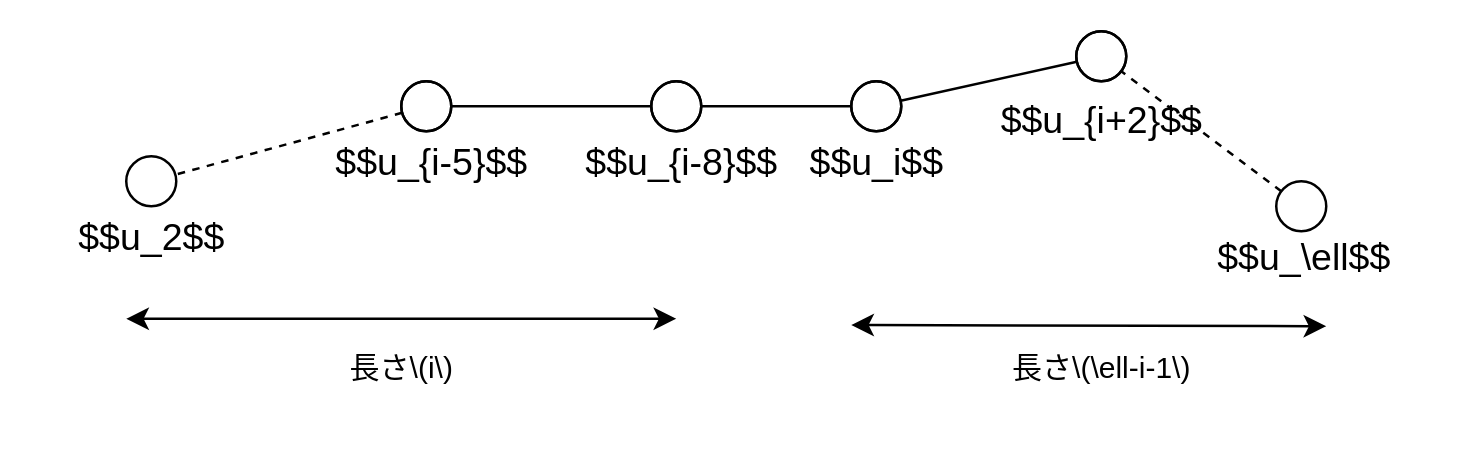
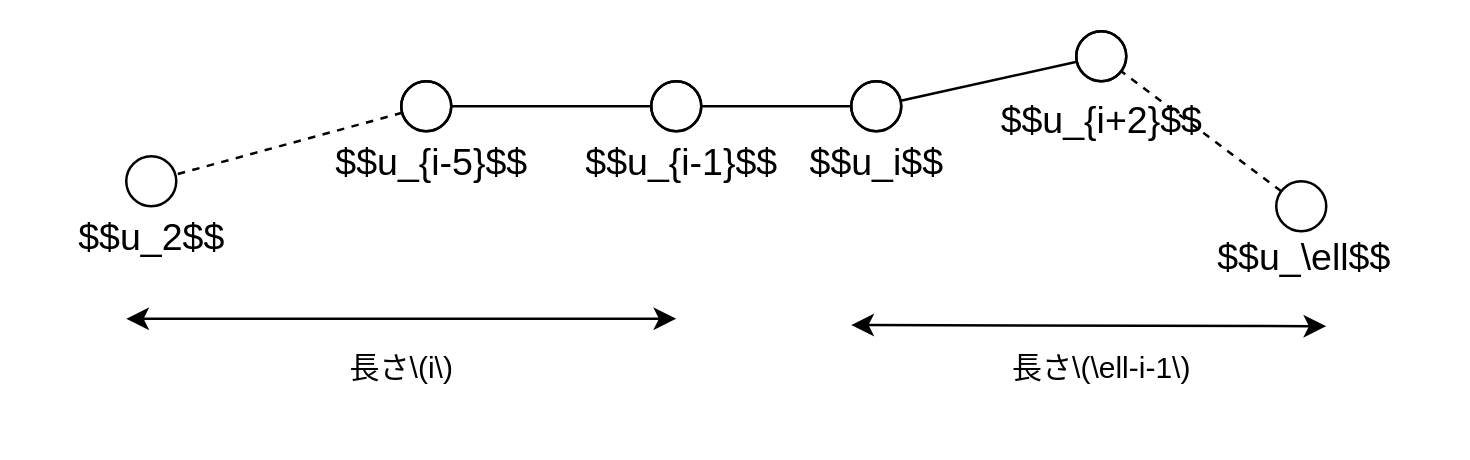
  <mxCell id="0" />
  <mxCell id="1" parent="0" />
  <mxCell id="2" value="" style="endArrow=oval;html=1;rounded=0;targetPerimeterSpacing=20;startArrow=oval;startFill=0;endFill=0;endSize=20;sourcePerimeterSpacing=20;startSize=20;" edge="1" parent="1"><mxGeometry width="50" height="50" relative="1" as="geometry"><mxPoint x="170" y="40" as="sourcePoint" /><mxPoint x="270" y="40" as="targetPoint" /></mxGeometry></mxCell>
  <mxCell id="3" value="" style="endArrow=oval;html=1;rounded=0;targetPerimeterSpacing=20;startArrow=oval;startFill=0;endFill=0;endSize=20;sourcePerimeterSpacing=20;startSize=20;" edge="1" parent="1"><mxGeometry width="50" height="50" relative="1" as="geometry"><mxPoint x="350" y="40" as="sourcePoint" /><mxPoint x="270" y="40" as="targetPoint" /></mxGeometry></mxCell>
  <mxCell id="4" value="" style="endArrow=oval;html=1;rounded=0;targetPerimeterSpacing=20;startArrow=oval;startFill=0;endFill=0;endSize=20;sourcePerimeterSpacing=20;startSize=20;" edge="1" parent="1"><mxGeometry width="50" height="50" relative="1" as="geometry"><mxPoint x="350" y="40" as="sourcePoint" /><mxPoint x="440" y="20" as="targetPoint" /></mxGeometry></mxCell>
  <mxCell id="5" value="" style="endArrow=oval;html=1;rounded=0;targetPerimeterSpacing=20;startArrow=oval;startFill=0;endFill=0;endSize=20;sourcePerimeterSpacing=20;startSize=20;dashed=1;" edge="1" parent="1"><mxGeometry width="50" height="50" relative="1" as="geometry"><mxPoint x="170" y="40" as="sourcePoint" /><mxPoint x="60" y="70" as="targetPoint" /></mxGeometry></mxCell>
- <mxCell id="6" value="$$u_{i-8}$$" style="text;html=1;align=center;verticalAlign=middle;resizable=0;points=[];autosize=1;strokeColor=none;fillColor=none;fontSize=15;" vertex="1" parent="1"><mxGeometry x="222" y="47" width="100" height="30" as="geometry" /></mxCell>
+ <mxCell id="6" value="$$u_{i-1}$$" style="text;html=1;align=center;verticalAlign=middle;resizable=0;points=[];autosize=1;strokeColor=none;fillColor=none;fontSize=15;" vertex="1" parent="1"><mxGeometry x="222" y="47" width="100" height="30" as="geometry" /></mxCell>
  <mxCell id="7" value="$$u_i$$" style="text;html=1;align=center;verticalAlign=middle;resizable=0;points=[];autosize=1;strokeColor=none;fillColor=none;fontSize=15;" vertex="1" parent="1"><mxGeometry x="310" y="47" width="80" height="30" as="geometry" /></mxCell>
  <mxCell id="8" value="$$u_{i-5}$$" style="text;html=1;align=center;verticalAlign=middle;resizable=0;points=[];autosize=1;strokeColor=none;fillColor=none;fontSize=15;" vertex="1" parent="1"><mxGeometry x="122" y="47" width="100" height="30" as="geometry" /></mxCell>
  <mxCell id="9" value="$$u_2$$" style="text;html=1;align=center;verticalAlign=middle;resizable=0;points=[];autosize=1;strokeColor=none;fillColor=none;fontSize=15;" vertex="1" parent="1"><mxGeometry x="20" y="77" width="80" height="30" as="geometry" /></mxCell>
  <mxCell id="10" value="" style="endArrow=oval;html=1;rounded=0;targetPerimeterSpacing=20;startArrow=oval;startFill=0;endFill=0;endSize=20;sourcePerimeterSpacing=20;startSize=20;dashed=1;" edge="1" parent="1"><mxGeometry width="50" height="50" relative="1" as="geometry"><mxPoint x="520" y="80" as="sourcePoint" /><mxPoint x="440" y="20" as="targetPoint" /></mxGeometry></mxCell>
  <mxCell id="11" value="$$u_{i+2}$$" style="text;html=1;align=center;verticalAlign=middle;resizable=0;points=[];autosize=1;strokeColor=none;fillColor=none;fontSize=15;" vertex="1" parent="1"><mxGeometry x="390" y="30" width="100" height="30" as="geometry" /></mxCell>
  <mxCell id="12" value="$$u_\ell$$" style="text;html=1;align=center;verticalAlign=middle;resizable=0;points=[];autosize=1;strokeColor=none;fillColor=none;fontSize=15;" vertex="1" parent="1"><mxGeometry x="476" y="85" width="90" height="30" as="geometry" /></mxCell>
  <mxCell id="13" value="" style="endArrow=classic;startArrow=classic;html=1;rounded=0;" edge="1" parent="1"><mxGeometry width="50" height="50" relative="1" as="geometry"><mxPoint x="50" y="125" as="sourcePoint" /><mxPoint x="270" y="125" as="targetPoint" /></mxGeometry></mxCell>
  <mxCell id="14" value="長さ\(i\)" style="text;html=1;align=center;verticalAlign=middle;resizable=0;points=[];autosize=1;strokeColor=none;fillColor=none;" vertex="1" parent="1"><mxGeometry x="130" y="130" width="60" height="30" as="geometry" /></mxCell>
  <mxCell id="15" value="" style="endArrow=classic;startArrow=classic;html=1;rounded=0;" edge="1" parent="1"><mxGeometry width="50" height="50" relative="1" as="geometry"><mxPoint x="340" y="127.5" as="sourcePoint" /><mxPoint x="530" y="128" as="targetPoint" /></mxGeometry></mxCell>
  <mxCell id="16" value="長さ\(\ell-i-1\)" style="text;html=1;align=center;verticalAlign=middle;resizable=0;points=[];autosize=1;strokeColor=none;fillColor=none;" vertex="1" parent="1"><mxGeometry x="395" y="130" width="90" height="30" as="geometry" /></mxCell>
